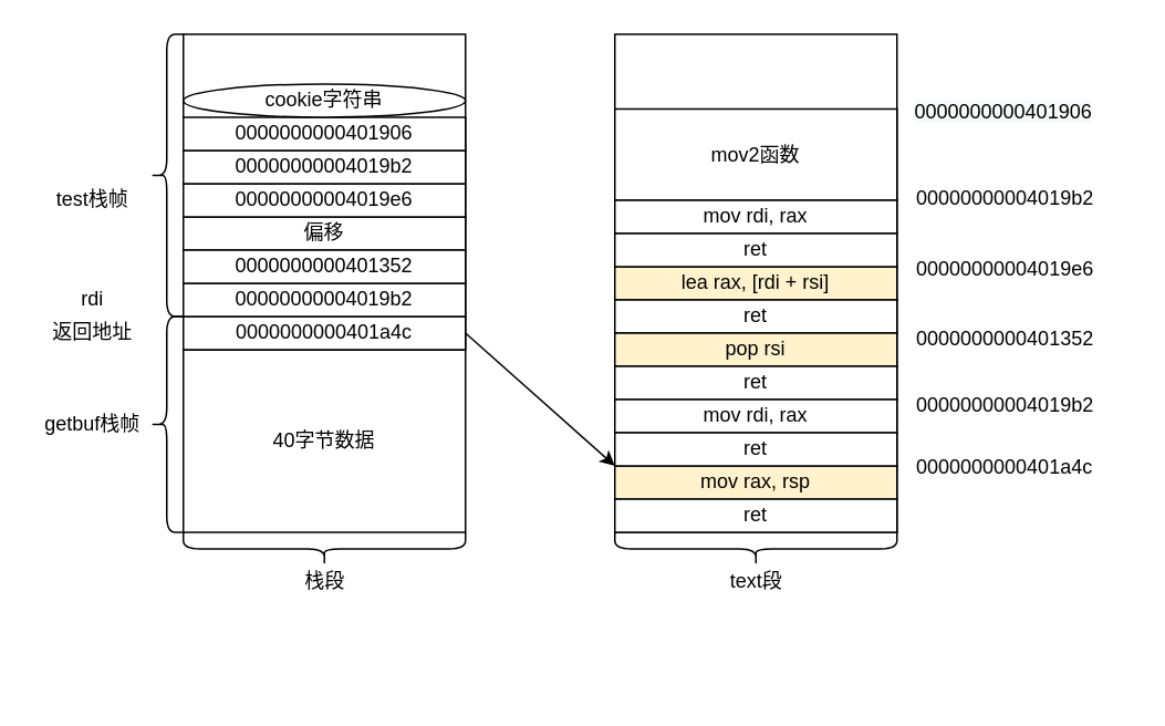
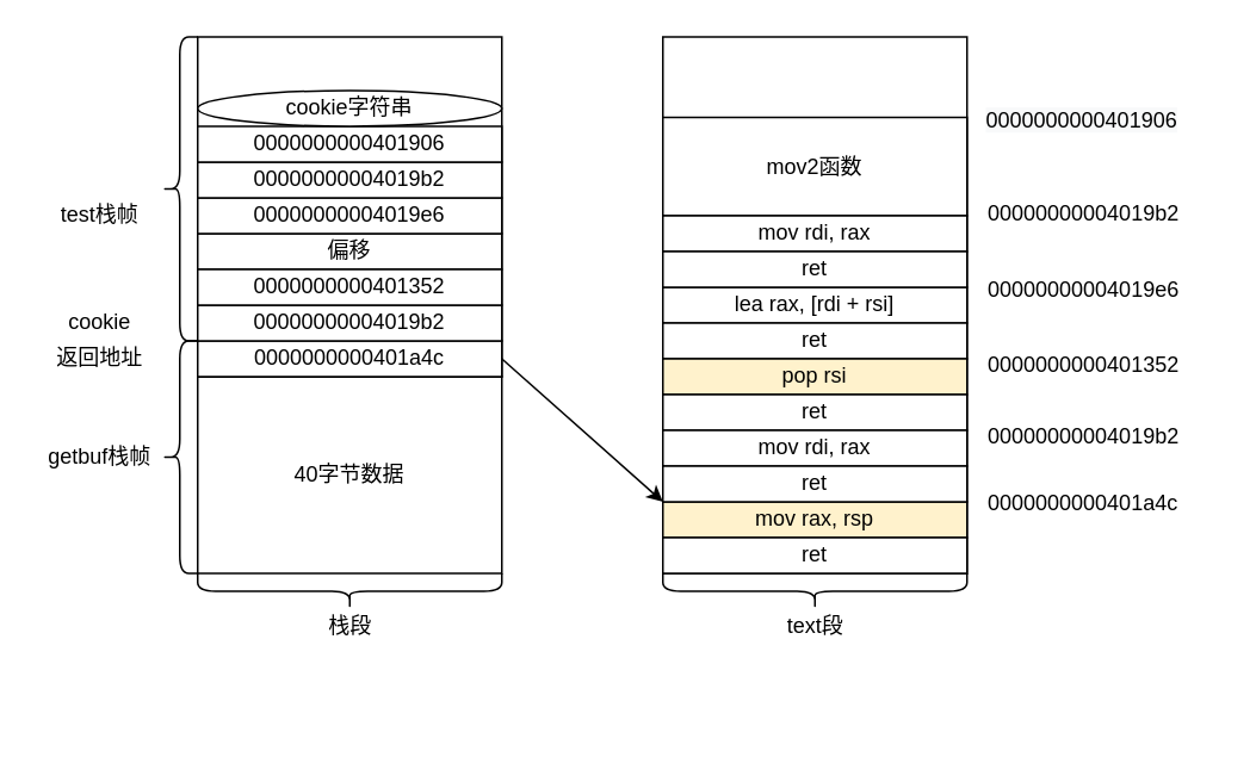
  <mxCell id="0" />
  <mxCell id="1" parent="0" />
  <mxCell id="2" value="40字节数据" style="rounded=0;whiteSpace=wrap;html=1;" vertex="1" parent="1"><mxGeometry x="110" y="210" width="170" height="110" as="geometry" /></mxCell>
  <mxCell id="3" value="" style="shape=curlyBracket;whiteSpace=wrap;html=1;rounded=1;" vertex="1" parent="1"><mxGeometry x="90" y="190" width="20" height="130" as="geometry" /></mxCell>
  <mxCell id="4" value="getbuf栈帧" style="text;html=1;align=center;verticalAlign=middle;resizable=0;points=[];autosize=1;strokeColor=none;fillColor=none;" vertex="1" parent="1"><mxGeometry x="20" y="245" width="70" height="20" as="geometry" /></mxCell>
  <mxCell id="5" value="" style="rounded=0;whiteSpace=wrap;html=1;" vertex="1" parent="1"><mxGeometry x="110" y="20" width="170" height="190" as="geometry" /></mxCell>
  <mxCell id="6" value="" style="shape=curlyBracket;whiteSpace=wrap;html=1;rounded=1;" vertex="1" parent="1"><mxGeometry x="90" y="20" width="20" height="170" as="geometry" /></mxCell>
  <mxCell id="7" value="test栈帧" style="text;html=1;align=center;verticalAlign=middle;resizable=0;points=[];autosize=1;strokeColor=none;fillColor=none;" vertex="1" parent="1"><mxGeometry x="25" y="110" width="60" height="20" as="geometry" /></mxCell>
  <mxCell id="8" value="0000000000401a4c" style="rounded=0;whiteSpace=wrap;html=1;" vertex="1" parent="1"><mxGeometry x="110" y="190" width="170" height="20" as="geometry" /></mxCell>
  <mxCell id="9" value="" style="shape=curlyBracket;whiteSpace=wrap;html=1;rounded=1;rotation=-90;" vertex="1" parent="1"><mxGeometry x="185" y="245" width="20" height="170" as="geometry" /></mxCell>
  <mxCell id="10" value="栈段" style="text;html=1;align=center;verticalAlign=middle;resizable=0;points=[];autosize=1;strokeColor=none;fillColor=none;" vertex="1" parent="1"><mxGeometry x="175" y="340" width="40" height="20" as="geometry" /></mxCell>
  <mxCell id="11" value="" style="rounded=0;whiteSpace=wrap;html=1;" vertex="1" parent="1"><mxGeometry x="370" y="20" width="170" height="300" as="geometry" /></mxCell>
  <mxCell id="12" value="" style="shape=curlyBracket;whiteSpace=wrap;html=1;rounded=1;rotation=-90;" vertex="1" parent="1"><mxGeometry x="445" y="245" width="20" height="170" as="geometry" /></mxCell>
  <mxCell id="13" value="text段" style="text;html=1;align=center;verticalAlign=middle;resizable=0;points=[];autosize=1;strokeColor=none;fillColor=none;" vertex="1" parent="1"><mxGeometry x="430" y="340" width="50" height="20" as="geometry" /></mxCell>
  <mxCell id="14" value="mov rax, rsp" style="rounded=0;whiteSpace=wrap;html=1;fillColor=#fff2cc;" vertex="1" parent="1"><mxGeometry x="370" y="280" width="170" height="20" as="geometry" /></mxCell>
  <mxCell id="15" value="&lt;span style=&quot;text-align: center&quot;&gt;0000000000401a4c&lt;/span&gt;" style="text;whiteSpace=wrap;html=1;" vertex="1" parent="1"><mxGeometry x="550" y="267" width="130" height="25" as="geometry" /></mxCell>
  <mxCell id="16" value="偏移" style="rounded=0;whiteSpace=wrap;html=1;" vertex="1" parent="1"><mxGeometry x="110" y="130" width="170" height="20" as="geometry" /></mxCell>
  <mxCell id="17" value="0000000000401352" style="text;whiteSpace=wrap;html=1;" vertex="1" parent="1"><mxGeometry x="550" y="190" width="130" height="30" as="geometry" /></mxCell>
  <mxCell id="18" value="mov2函数" style="rounded=0;whiteSpace=wrap;html=1;" vertex="1" parent="1"><mxGeometry x="370" y="65" width="170" height="55" as="geometry" /></mxCell>
  <mxCell id="19" value="" style="endArrow=classic;html=1;rounded=0;exitX=1;exitY=0.5;exitDx=0;exitDy=0;entryX=0;entryY=0;entryDx=0;entryDy=0;" edge="1" parent="1" source="8" target="14"><mxGeometry width="50" height="50" relative="1" as="geometry"><mxPoint x="310" y="207.5" as="sourcePoint" /><mxPoint x="370" y="275" as="targetPoint" /></mxGeometry></mxCell>
  <mxCell id="20" value="返回地址" style="text;html=1;align=center;verticalAlign=middle;resizable=0;points=[];autosize=1;strokeColor=none;fillColor=none;" vertex="1" parent="1"><mxGeometry x="25" y="190" width="60" height="20" as="geometry" /></mxCell>
  <mxCell id="21" value="ret" style="rounded=0;whiteSpace=wrap;html=1;" vertex="1" parent="1"><mxGeometry x="370" y="300" width="170" height="20" as="geometry" /></mxCell>
  <mxCell id="22" value="&lt;span style=&quot;text-align: left&quot;&gt;00000000004019b2&lt;/span&gt;" style="rounded=0;whiteSpace=wrap;html=1;" vertex="1" parent="1"><mxGeometry x="110" y="170" width="170" height="20" as="geometry" /></mxCell>
- <mxCell id="23" value="rdi" style="text;html=1;align=center;verticalAlign=middle;resizable=0;points=[];autosize=1;strokeColor=none;fillColor=none;" vertex="1" parent="1"><mxGeometry x="30" y="170" width="50" height="20" as="geometry" /></mxCell>
- <mxCell id="24" value="lea rax, [rdi + rsi]" style="rounded=0;whiteSpace=wrap;html=1;fillColor=#fff2cc;" vertex="1" parent="1"><mxGeometry x="370" y="160" width="170" height="20" as="geometry" /></mxCell>
+ <mxCell id="23" value="cookie" style="text;html=1;align=center;verticalAlign=middle;resizable=0;points=[];autosize=1;strokeColor=none;fillColor=none;" vertex="1" parent="1"><mxGeometry x="30" y="170" width="50" height="20" as="geometry" /></mxCell>
+ <mxCell id="24" value="lea rax, [rdi + rsi]" style="rounded=0;whiteSpace=wrap;html=1;" vertex="1" parent="1"><mxGeometry x="370" y="160" width="170" height="20" as="geometry" /></mxCell>
  <mxCell id="25" value="ret" style="rounded=0;whiteSpace=wrap;html=1;" vertex="1" parent="1"><mxGeometry x="370" y="180" width="170" height="20" as="geometry" /></mxCell>
  <mxCell id="26" value="00000000004019e6" style="text;whiteSpace=wrap;html=1;" vertex="1" parent="1"><mxGeometry x="550" y="148" width="130" height="30" as="geometry" /></mxCell>
  <mxCell id="27" value="pop rsi" style="rounded=0;whiteSpace=wrap;html=1;fillColor=#fff2cc;" vertex="1" parent="1"><mxGeometry x="370" y="200" width="170" height="20" as="geometry" /></mxCell>
  <mxCell id="28" value="ret" style="rounded=0;whiteSpace=wrap;html=1;" vertex="1" parent="1"><mxGeometry x="370" y="220" width="170" height="20" as="geometry" /></mxCell>
  <mxCell id="29" value="mov rdi, rax" style="rounded=0;whiteSpace=wrap;html=1;" vertex="1" parent="1"><mxGeometry x="370" y="240" width="170" height="20" as="geometry" /></mxCell>
  <mxCell id="30" value="ret" style="rounded=0;whiteSpace=wrap;html=1;" vertex="1" parent="1"><mxGeometry x="370" y="260" width="170" height="20" as="geometry" /></mxCell>
  <mxCell id="31" value="00000000004019b2" style="text;whiteSpace=wrap;html=1;" vertex="1" parent="1"><mxGeometry x="550" y="230" width="130" height="30" as="geometry" /></mxCell>
  <mxCell id="32" value="mov rdi, rax" style="rounded=0;whiteSpace=wrap;html=1;" vertex="1" parent="1"><mxGeometry x="370" y="120" width="170" height="20" as="geometry" /></mxCell>
  <mxCell id="33" value="ret" style="rounded=0;whiteSpace=wrap;html=1;" vertex="1" parent="1"><mxGeometry x="370" y="140" width="170" height="20" as="geometry" /></mxCell>
  <mxCell id="34" value="00000000004019b2" style="text;whiteSpace=wrap;html=1;" vertex="1" parent="1"><mxGeometry x="550" y="105" width="130" height="30" as="geometry" /></mxCell>
  <mxCell id="35" value="00000000004019e6" style="rounded=0;whiteSpace=wrap;html=1;" vertex="1" parent="1"><mxGeometry x="110" y="110" width="170" height="20" as="geometry" /></mxCell>
  <mxCell id="36" value="&lt;span style=&quot;text-align: left&quot;&gt;0000000000401352&lt;/span&gt;" style="rounded=0;whiteSpace=wrap;html=1;" vertex="1" parent="1"><mxGeometry x="110" y="150" width="170" height="20" as="geometry" /></mxCell>
  <mxCell id="37" value="&lt;span style=&quot;text-align: left&quot;&gt;00000000004019b2&lt;/span&gt;" style="rounded=0;whiteSpace=wrap;html=1;" vertex="1" parent="1"><mxGeometry x="110" y="90" width="170" height="20" as="geometry" /></mxCell>
  <mxCell id="38" value="&lt;span style=&quot;text-align: left&quot;&gt;0000000000401906&lt;/span&gt;" style="rounded=0;whiteSpace=wrap;html=1;" vertex="1" parent="1"><mxGeometry x="110" y="70" width="170" height="20" as="geometry" /></mxCell>
  <mxCell id="39" value="&lt;span style=&quot;color: rgb(0, 0, 0); font-family: helvetica; font-size: 12px; font-style: normal; font-weight: normal; letter-spacing: normal; text-align: left; text-indent: 0px; text-transform: none; word-spacing: 0px; background-color: rgb(248, 249, 250); text-decoration: none; display: inline; float: none;&quot;&gt;0000000000401906&lt;/span&gt;" style="text;whiteSpace=wrap;html=1;" vertex="1" parent="1"><mxGeometry x="549" y="53" width="130" height="30" as="geometry" /></mxCell>
  <mxCell id="40" value="&lt;span style=&quot;text-align: left&quot;&gt;cookie字符串&lt;/span&gt;" style="ellipse;whiteSpace=wrap;html=1;" vertex="1" parent="1"><mxGeometry x="110" y="50" width="170" height="20" as="geometry" /></mxCell>
